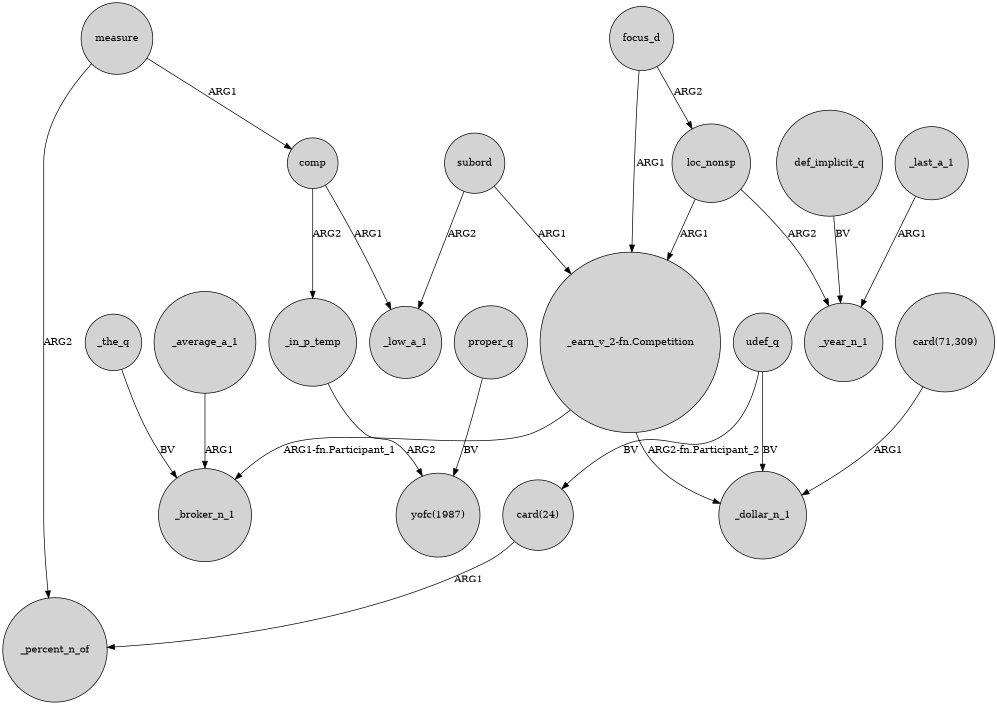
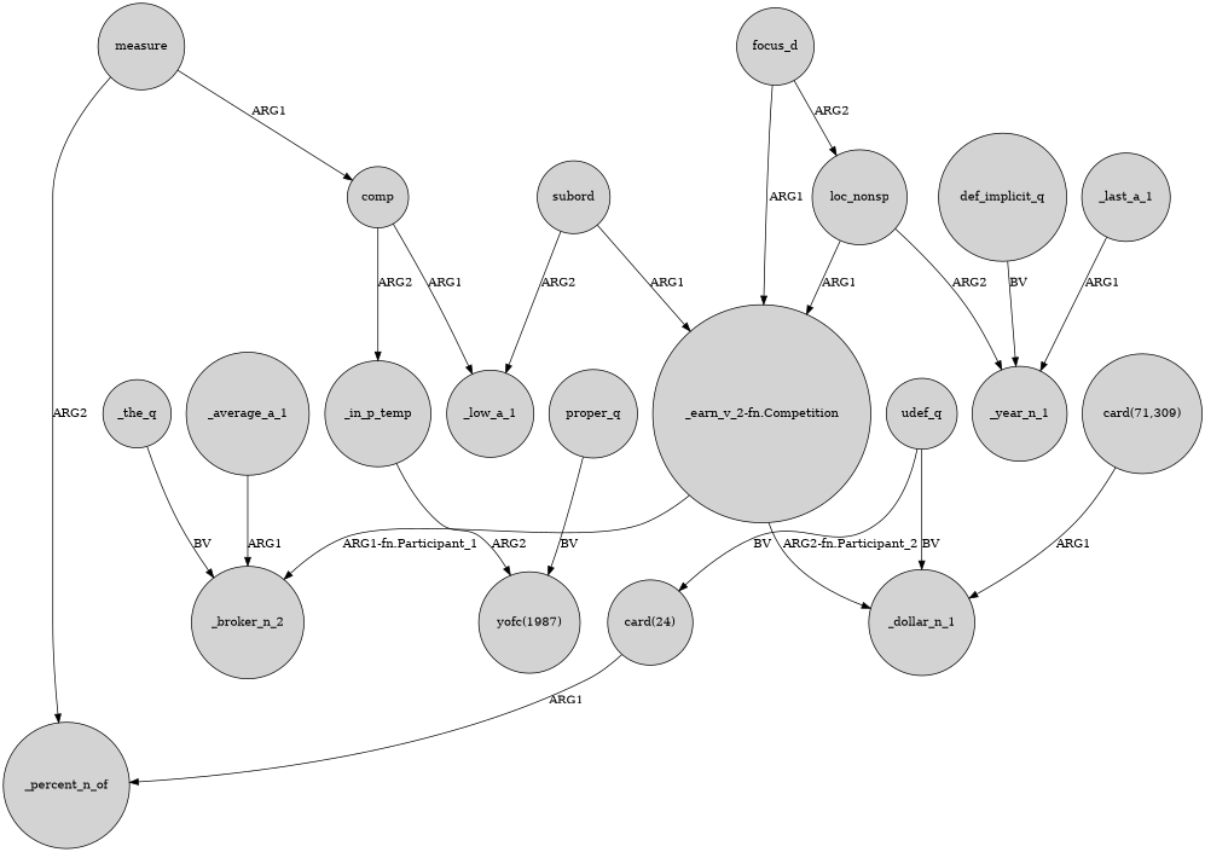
  digraph {
    node [shape=circle style=filled]
    _average_a_1
-   _broker_n_1
+   _broker_n_1 [label=_broker_n_2]
    comp
    _low_a_1
    _in_p_temp
    "yofc(1987)"
    measure
    _percent_n_of
    def_implicit_q
    _year_n_1
    n11 [label="_earn_v_2-fn.Competition"]
    _dollar_n_1
    subord
    focus_d
    loc_nonsp
    udef_q
    "card(24)"
    proper_q
    _last_a_1
    "card(71,309)"
    _the_q
    _average_a_1 -> _broker_n_1 [label=ARG1]
    comp -> _low_a_1 [label=ARG1]
    comp -> _in_p_temp [label=ARG2]
    _in_p_temp -> "yofc(1987)" [label=ARG2]
    measure -> comp [label=ARG1]
    measure -> _percent_n_of [label=ARG2]
    def_implicit_q -> _year_n_1 [label=BV]
    n11 -> _broker_n_1 [label="ARG1-fn.Participant_1"]
    n11 -> _dollar_n_1 [label="ARG2-fn.Participant_2"]
    subord -> _low_a_1 [label=ARG2]
    subord -> n11 [label=ARG1]
    focus_d -> n11 [label=ARG1]
    focus_d -> loc_nonsp [label=ARG2]
    loc_nonsp -> _year_n_1 [label=ARG2]
    loc_nonsp -> n11 [label=ARG1]
    udef_q -> _dollar_n_1 [label=BV]
    udef_q -> "card(24)" [label=BV]
    "card(24)" -> _percent_n_of [label=ARG1]
    proper_q -> "yofc(1987)" [label=BV]
    _last_a_1 -> _year_n_1 [label=ARG1]
    "card(71,309)" -> _dollar_n_1 [label=ARG1]
    _the_q -> _broker_n_1 [label=BV]
  }
